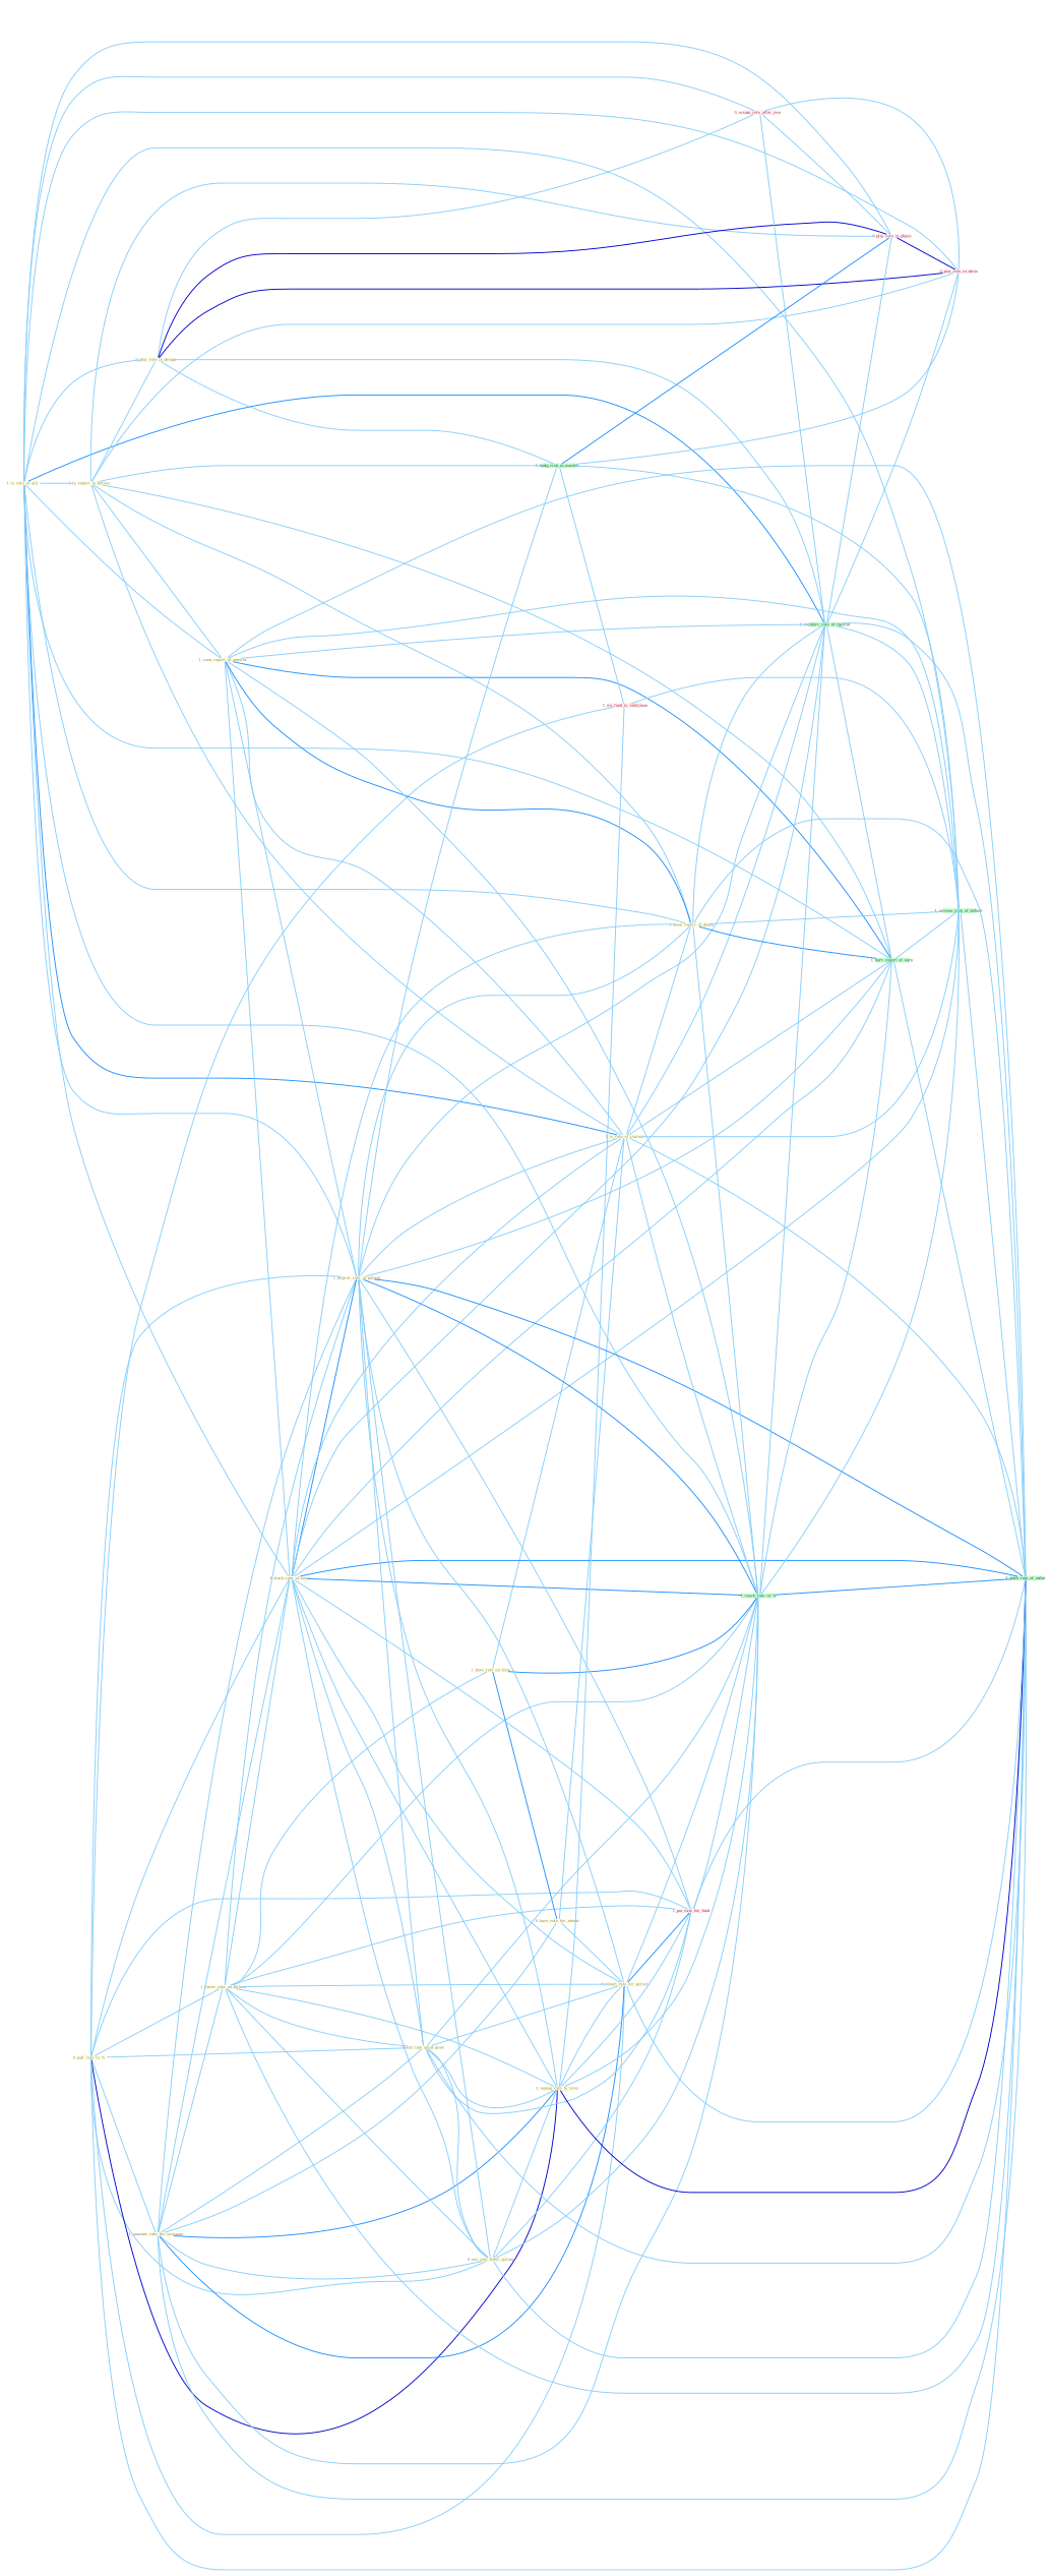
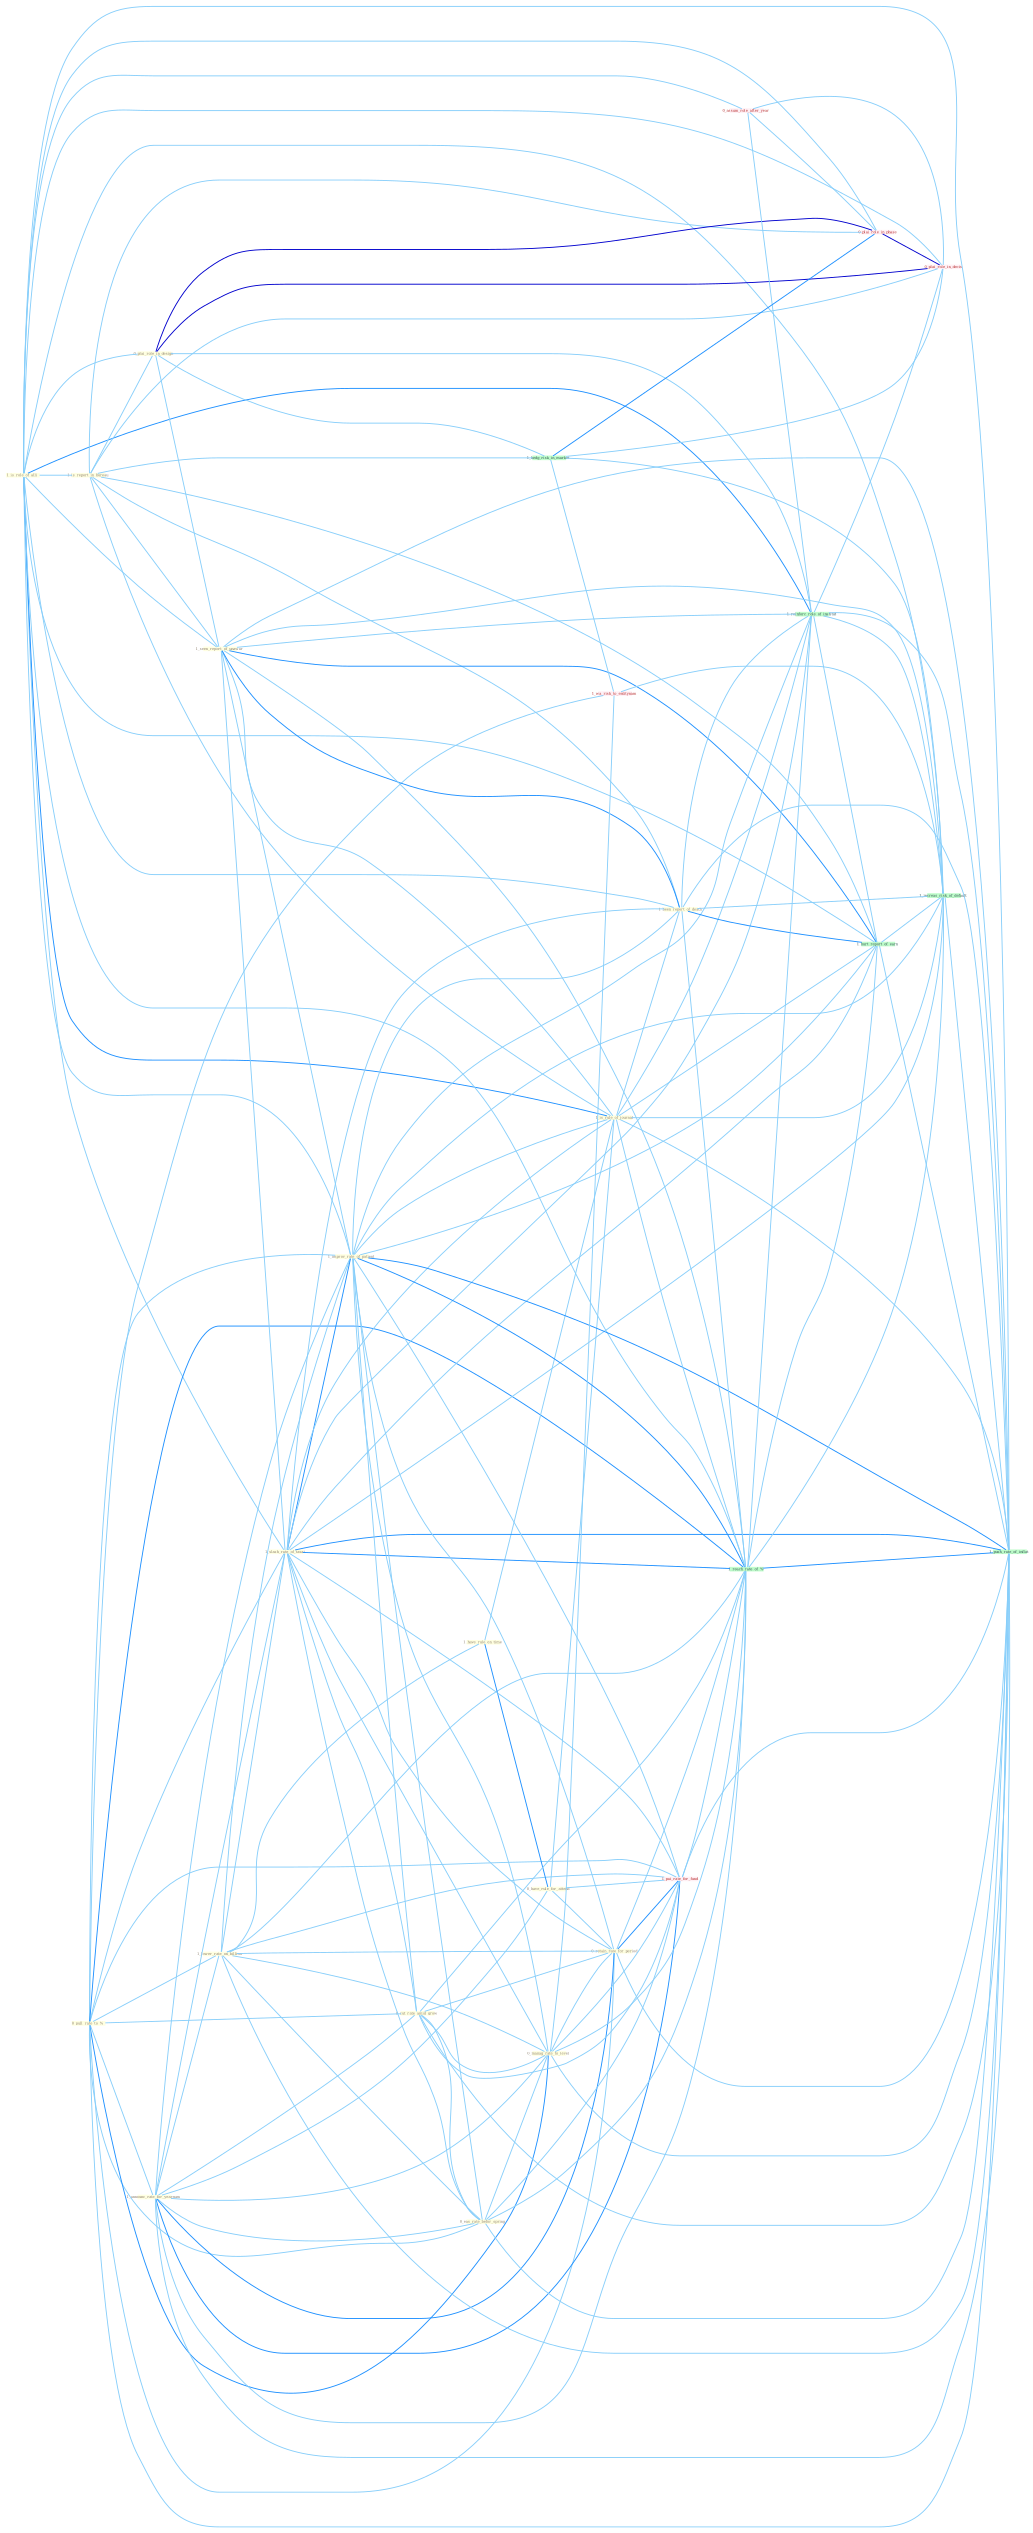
  graph {
    rankdir=LR
    node [color="#ffffe0" fixedsize=true fontcolor="#8b7d6b" fontsize=4 shape=polygon style=filled]
    edge [color="#87cefa" w=1]
    "1_is_role_of_alli " [height=.06 width=.5]
    "1_is_report_in_bureau " [height=.06 width=.5]
    "0_pull_rate_to_% " [height=.06 width=.5]
    "1_announc_rate_for_yearnum " [height=.06 width=.5]
    "1_lower_rate_on_billion " [height=.06 width=.5]
    "1_seen_report_of_unawar " [height=.06 width=.5]
    "1_have_rule_on_time " [height=.06 width=.5]
    "0_have_rule_for_attend " [height=.06 width=.5]
    "1_slash_rate_of_taxat " [height=.06 width=.5]
    "1_improv_rate_of_patient " [height=.06 width=.5]
    "0_plai_role_in_design " [height=.06 width=.5]
    "0_cut_rate_amid_grow " [height=.06 width=.5]
    "1_is_rule_of_journal " [height=.06 width=.5]
    "1_been_report_of_death " [height=.06 width=.5]
    "0_eas_rate_befor_spring " [height=.06 width=.5]
    "0_manag_rate_to_level " [height=.06 width=.5]
    "0_retain_rate_for_period " [height=.06 width=.5]
    "0_assum_role_after_year " [color="#fff0f5" fontcolor="#b22222" height=.06 width=.5]
    "1_pai_rate_for_fund " [color="#fff0f5" fontcolor="#b22222" height=.06 width=.5]
-   "1_wa_risk_to_entitynam " [color="#fff0f5" fontcolor="#b22222" height=.06 width=.5 label="1_wa_fund_to_entitynam"]
+   "1_wa_risk_to_entitynam " [color="#fff0f5" fontcolor="#b22222" height=.06 width=.5]
    "0_plai_role_in_phase " [color="#fff0f5" fontcolor="#b22222" height=.06 width=.5]
    "0_plai_role_in_decis " [color="#fff0f5" fontcolor="#b22222" height=.06 width=.5]
    "1_reach_rate_of_% " [color="#BDFCC9" fontcolor="#2f4f4f" height=.06 width=.5]
    "1_reinforc_role_of_institut " [color="#BDFCC9" fontcolor="#2f4f4f" height=.06 width=.5]
    "1_hurt_report_of_earn " [color="#BDFCC9" fontcolor="#2f4f4f" height=.06 width=.5]
    "1_increas_risk_of_default " [color="#BDFCC9" fontcolor="#2f4f4f" height=.06 width=.5]
    "1_push_rate_of_inflat " [color="#BDFCC9" fontcolor="#2f4f4f" height=.06 width=.5]
    "1_hedg_risk_in_market " [color="#BDFCC9" fontcolor="#2f4f4f" height=.06 width=.5]
    subgraph sub_1 {
      "1_is_role_of_alli "
      "1_is_report_in_bureau "
      "0_pull_rate_to_% "
      "1_announc_rate_for_yearnum "
      "1_lower_rate_on_billion "
      "1_seen_report_of_unawar "
      "1_have_rule_on_time "
      "0_have_rule_for_attend "
      "1_slash_rate_of_taxat "
      "1_improv_rate_of_patient "
      "0_plai_role_in_design "
      "0_cut_rate_amid_grow "
      "1_is_rule_of_journal "
      "1_been_report_of_death "
      "0_eas_rate_befor_spring "
      "0_manag_rate_to_level "
      "0_retain_rate_for_period "
    }
    subgraph sub_2 {
      "0_assum_role_after_year "
      "1_pai_rate_for_fund "
      "1_wa_risk_to_entitynam "
      "0_plai_role_in_phase "
      "0_plai_role_in_decis "
    }
    "1_is_role_of_alli " -- "1_is_report_in_bureau "
    "1_is_role_of_alli " -- "1_seen_report_of_unawar "
    "1_is_role_of_alli " -- "1_slash_rate_of_taxat "
    "1_is_role_of_alli " -- "1_improv_rate_of_patient "
    "1_is_role_of_alli " -- "0_plai_role_in_design "
    "1_is_role_of_alli " -- "1_is_rule_of_journal " [color="#1e90ff" w=2]
    "1_is_role_of_alli " -- "1_been_report_of_death "
    "1_is_role_of_alli " -- "0_assum_role_after_year "
    "1_is_role_of_alli " -- "0_plai_role_in_phase "
    "1_is_role_of_alli " -- "0_plai_role_in_decis "
    "1_is_role_of_alli " -- "1_reach_rate_of_% "
    "1_is_role_of_alli " -- "1_reinforc_role_of_institut " [color="#1e90ff" w=2]
    "1_is_role_of_alli " -- "1_hurt_report_of_earn "
    "1_is_role_of_alli " -- "1_increas_risk_of_default "
+   "1_is_role_of_alli " -- "1_push_rate_of_inflat "
    "1_is_report_in_bureau " -- "1_seen_report_of_unawar "
    "1_is_report_in_bureau " -- "0_plai_role_in_design "
    "1_is_report_in_bureau " -- "1_is_rule_of_journal "
    "1_is_report_in_bureau " -- "1_been_report_of_death "
    "1_is_report_in_bureau " -- "0_plai_role_in_phase "
    "1_is_report_in_bureau " -- "0_plai_role_in_decis "
    "1_is_report_in_bureau " -- "1_hurt_report_of_earn "
    "1_is_report_in_bureau " -- "1_hedg_risk_in_market "
    "0_pull_rate_to_% " -- "1_announc_rate_for_yearnum "
    "0_pull_rate_to_% " -- "1_lower_rate_on_billion "
    "0_pull_rate_to_% " -- "1_slash_rate_of_taxat "
    "0_pull_rate_to_% " -- "1_improv_rate_of_patient "
    "0_pull_rate_to_% " -- "0_cut_rate_amid_grow "
    "0_pull_rate_to_% " -- "0_eas_rate_befor_spring "
-   "0_pull_rate_to_% " -- "0_manag_rate_to_level " [color="#0000cd" w=2]
+   "0_pull_rate_to_% " -- "0_manag_rate_to_level " [color="#1e90ff" w=2]
    "0_pull_rate_to_% " -- "0_retain_rate_for_period "
    "0_pull_rate_to_% " -- "1_pai_rate_for_fund "
    "0_pull_rate_to_% " -- "1_wa_risk_to_entitynam "
-   "1_have_rule_on_time " -- "1_reach_rate_of_% " [color="#1e90ff" w=2]
+   "0_pull_rate_to_% " -- "1_reach_rate_of_% " [color="#1e90ff" w=2]
    "0_pull_rate_to_% " -- "1_push_rate_of_inflat "
    "1_announc_rate_for_yearnum " -- "1_lower_rate_on_billion "
    "1_announc_rate_for_yearnum " -- "0_have_rule_for_attend "
    "1_announc_rate_for_yearnum " -- "1_slash_rate_of_taxat "
    "1_announc_rate_for_yearnum " -- "1_improv_rate_of_patient "
    "1_announc_rate_for_yearnum " -- "0_cut_rate_amid_grow "
    "1_announc_rate_for_yearnum " -- "0_eas_rate_befor_spring "
-   "1_announc_rate_for_yearnum " -- "0_manag_rate_to_level " [color="#1e90ff"]
+   "1_announc_rate_for_yearnum " -- "0_manag_rate_to_level "
    "1_announc_rate_for_yearnum " -- "0_retain_rate_for_period " [color="#1e90ff" w=2]
+   "1_announc_rate_for_yearnum " -- "1_pai_rate_for_fund " [color="#1e90ff" w=2]
    "1_announc_rate_for_yearnum " -- "1_reach_rate_of_% "
    "1_announc_rate_for_yearnum " -- "1_push_rate_of_inflat "
    "1_lower_rate_on_billion " -- "1_have_rule_on_time "
    "1_lower_rate_on_billion " -- "1_slash_rate_of_taxat "
    "1_lower_rate_on_billion " -- "1_improv_rate_of_patient "
-   "1_lower_rate_on_billion " -- "0_cut_rate_amid_grow "
    "1_lower_rate_on_billion " -- "0_eas_rate_befor_spring "
    "1_lower_rate_on_billion " -- "0_manag_rate_to_level "
    "1_lower_rate_on_billion " -- "0_retain_rate_for_period "
    "1_lower_rate_on_billion " -- "1_pai_rate_for_fund "
    "1_lower_rate_on_billion " -- "1_reach_rate_of_% "
    "1_lower_rate_on_billion " -- "1_push_rate_of_inflat "
    "1_seen_report_of_unawar " -- "1_slash_rate_of_taxat "
    "1_seen_report_of_unawar " -- "1_improv_rate_of_patient "
    "1_seen_report_of_unawar " -- "1_is_rule_of_journal "
    "1_seen_report_of_unawar " -- "1_been_report_of_death " [color="#1e90ff" w=2]
    "1_seen_report_of_unawar " -- "1_reach_rate_of_% "
    "1_seen_report_of_unawar " -- "1_reinforc_role_of_institut "
    "1_seen_report_of_unawar " -- "1_hurt_report_of_earn " [color="#1e90ff" w=2]
    "1_seen_report_of_unawar " -- "1_increas_risk_of_default "
    "1_seen_report_of_unawar " -- "1_push_rate_of_inflat "
    "1_have_rule_on_time " -- "0_have_rule_for_attend " [color="#1e90ff" w=2]
    "1_have_rule_on_time " -- "1_is_rule_of_journal "
    "0_have_rule_for_attend " -- "1_is_rule_of_journal "
    "0_have_rule_for_attend " -- "0_retain_rate_for_period "
+   "0_have_rule_for_attend " -- "1_pai_rate_for_fund "
    "1_slash_rate_of_taxat " -- "1_improv_rate_of_patient " [color="#1e90ff" w=2]
    "1_slash_rate_of_taxat " -- "0_cut_rate_amid_grow "
    "1_slash_rate_of_taxat " -- "1_is_rule_of_journal "
    "1_slash_rate_of_taxat " -- "1_been_report_of_death "
    "1_slash_rate_of_taxat " -- "0_eas_rate_befor_spring "
    "1_slash_rate_of_taxat " -- "0_manag_rate_to_level "
    "1_slash_rate_of_taxat " -- "0_retain_rate_for_period "
    "1_slash_rate_of_taxat " -- "1_pai_rate_for_fund "
    "1_slash_rate_of_taxat " -- "1_reach_rate_of_% " [color="#1e90ff" w=2]
    "1_slash_rate_of_taxat " -- "1_reinforc_role_of_institut "
    "1_slash_rate_of_taxat " -- "1_hurt_report_of_earn "
    "1_slash_rate_of_taxat " -- "1_increas_risk_of_default "
    "1_slash_rate_of_taxat " -- "1_push_rate_of_inflat " [color="#1e90ff" w=2]
    "1_improv_rate_of_patient " -- "0_cut_rate_amid_grow "
    "1_improv_rate_of_patient " -- "1_is_rule_of_journal "
    "1_improv_rate_of_patient " -- "1_been_report_of_death "
    "1_improv_rate_of_patient " -- "0_eas_rate_befor_spring "
    "1_improv_rate_of_patient " -- "0_manag_rate_to_level "
    "1_improv_rate_of_patient " -- "0_retain_rate_for_period "
    "1_improv_rate_of_patient " -- "1_pai_rate_for_fund "
    "1_improv_rate_of_patient " -- "1_reach_rate_of_% " [color="#1e90ff" w=2]
    "1_improv_rate_of_patient " -- "1_reinforc_role_of_institut "
    "1_improv_rate_of_patient " -- "1_hurt_report_of_earn "
-   "1_improv_rate_of_patient " -- "1_hedg_risk_in_market "
+   "1_improv_rate_of_patient " -- "1_increas_risk_of_default "
    "1_improv_rate_of_patient " -- "1_push_rate_of_inflat " [color="#1e90ff" w=2]
-   "0_plai_role_in_design " -- "0_assum_role_after_year "
+   "0_plai_role_in_design " -- "1_seen_report_of_unawar "
    "0_plai_role_in_design " -- "0_plai_role_in_phase " [color="#0000cd" w=3]
    "0_plai_role_in_design " -- "0_plai_role_in_decis " [color="#0000cd" w=3]
    "0_plai_role_in_design " -- "1_reinforc_role_of_institut "
    "0_plai_role_in_design " -- "1_hedg_risk_in_market "
    "0_cut_rate_amid_grow " -- "0_eas_rate_befor_spring "
    "0_cut_rate_amid_grow " -- "0_manag_rate_to_level "
    "0_cut_rate_amid_grow " -- "0_retain_rate_for_period "
    "0_cut_rate_amid_grow " -- "1_pai_rate_for_fund "
    "0_cut_rate_amid_grow " -- "1_reach_rate_of_% "
    "0_cut_rate_amid_grow " -- "1_push_rate_of_inflat "
    "1_is_rule_of_journal " -- "1_been_report_of_death "
    "1_is_rule_of_journal " -- "1_reach_rate_of_% "
    "1_is_rule_of_journal " -- "1_reinforc_role_of_institut "
    "1_is_rule_of_journal " -- "1_hurt_report_of_earn "
    "1_is_rule_of_journal " -- "1_increas_risk_of_default "
    "1_is_rule_of_journal " -- "1_push_rate_of_inflat "
    "1_been_report_of_death " -- "1_reach_rate_of_% "
    "1_been_report_of_death " -- "1_reinforc_role_of_institut "
    "1_been_report_of_death " -- "1_hurt_report_of_earn " [color="#1e90ff" w=2]
    "1_been_report_of_death " -- "1_increas_risk_of_default "
    "1_been_report_of_death " -- "1_push_rate_of_inflat "
    "0_eas_rate_befor_spring " -- "0_manag_rate_to_level "
    "0_eas_rate_befor_spring " -- "1_pai_rate_for_fund "
    "0_eas_rate_befor_spring " -- "1_reach_rate_of_% "
    "0_eas_rate_befor_spring " -- "1_push_rate_of_inflat "
    "0_manag_rate_to_level " -- "0_retain_rate_for_period "
    "0_manag_rate_to_level " -- "1_pai_rate_for_fund "
    "0_manag_rate_to_level " -- "1_wa_risk_to_entitynam "
    "0_manag_rate_to_level " -- "1_reach_rate_of_% "
-   "0_manag_rate_to_level " -- "1_push_rate_of_inflat " [color="#0000cd"]
+   "0_manag_rate_to_level " -- "1_push_rate_of_inflat "
    "0_retain_rate_for_period " -- "1_pai_rate_for_fund " [color="#1e90ff" w=2]
    "0_retain_rate_for_period " -- "1_reach_rate_of_% "
    "0_retain_rate_for_period " -- "1_push_rate_of_inflat "
    "0_assum_role_after_year " -- "0_plai_role_in_phase "
    "0_assum_role_after_year " -- "0_plai_role_in_decis "
    "0_assum_role_after_year " -- "1_reinforc_role_of_institut "
    "1_pai_rate_for_fund " -- "1_reach_rate_of_% "
    "1_pai_rate_for_fund " -- "1_push_rate_of_inflat "
    "1_wa_risk_to_entitynam " -- "1_increas_risk_of_default "
    "0_plai_role_in_phase " -- "0_plai_role_in_decis " [color="#0000cd" w=3]
    "1_reach_rate_of_% " -- "1_reinforc_role_of_institut "
    "1_reach_rate_of_% " -- "1_hurt_report_of_earn "
    "1_reach_rate_of_% " -- "1_increas_risk_of_default "
    "1_reach_rate_of_% " -- "1_push_rate_of_inflat " [color="#1e90ff" w=2]
-   "1_reinforc_role_of_institut " -- "0_plai_role_in_phase "
    "1_reinforc_role_of_institut " -- "0_plai_role_in_decis "
    "1_reinforc_role_of_institut " -- "1_hurt_report_of_earn "
    "1_reinforc_role_of_institut " -- "1_increas_risk_of_default "
    "1_reinforc_role_of_institut " -- "1_push_rate_of_inflat "
    "1_hurt_report_of_earn " -- "1_increas_risk_of_default "
    "1_hurt_report_of_earn " -- "1_push_rate_of_inflat "
    "1_increas_risk_of_default " -- "1_push_rate_of_inflat "
    "1_hedg_risk_in_market " -- "1_wa_risk_to_entitynam "
    "1_hedg_risk_in_market " -- "0_plai_role_in_phase " [color="#1e90ff"]
    "1_hedg_risk_in_market " -- "0_plai_role_in_decis "
    "1_hedg_risk_in_market " -- "1_increas_risk_of_default "
  }
